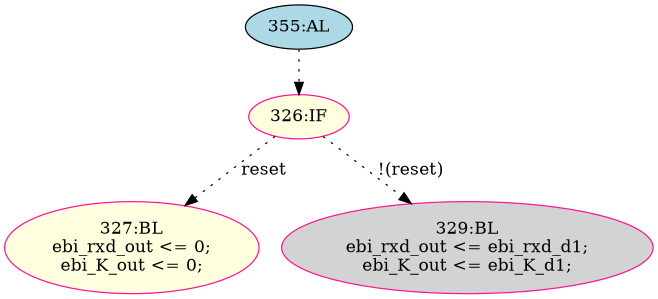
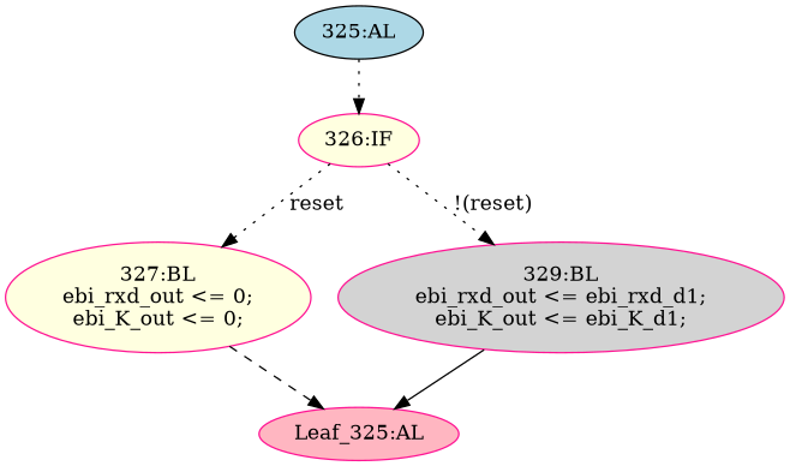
  strict digraph {
    node [color=deeppink fillcolor=lightyellow statements="[]" style=filled typ=Block]
    edge [cond="[]" lineno=None style=dotted]
    n1 [ast="<pyverilog.vparser.ast.IfStatement object at 0x7f273e61ba90>" label="326:IF" typ=IfStatement]
    n2 [ast="<pyverilog.vparser.ast.Block object at 0x7f273e61b8d0>" label="327:BL\nebi_rxd_out <= 0;\nebi_K_out <= 0;" statements="[<pyverilog.vparser.ast.NonblockingSubstitution object at 0x7f273e619b10>, <pyverilog.vparser.ast.NonblockingSubstitution object at 0x7f273e61b790>]"]
    n3 [ast="<pyverilog.vparser.ast.Block object at 0x7f273e61bb10>" fillcolor=lightgrey label="329:BL\nebi_rxd_out <= ebi_rxd_d1;\nebi_K_out <= ebi_K_d1;" statements="[<pyverilog.vparser.ast.NonblockingSubstitution object at 0x7f273e61bb50>, <pyverilog.vparser.ast.NonblockingSubstitution object at 0x7f273e61bc90>]"]
-   n5 [ast="<pyverilog.vparser.ast.Always object at 0x7f273e61b910>" clk_sens=True color=black fillcolor=lightblue label="355:AL" sens="['ck', 'reset']" typ=Always use_var="['reset', 'ebi_rxd_d1', 'ebi_K_d1']"]
+   n4 [def_var="['ebi_K_out', 'ebi_rxd_out']" fillcolor=lightpink label="Leaf_325:AL" statements="" typ=""]
+   n5 [ast="<pyverilog.vparser.ast.Always object at 0x7f273e61b910>" clk_sens=True color=black fillcolor=lightblue label="325:AL" sens="['ck', 'reset']" typ=Always use_var="['reset', 'ebi_rxd_d1', 'ebi_K_d1']"]
    n1 -> n2 [cond="['reset']" label=reset lineno=326]
    n1 -> n3 [cond="['reset']" label="!(reset)" lineno=326]
+   n2 -> n4 [style=dashed]
+   n3 -> n4 [style=solid]
    n5 -> n1
  }
